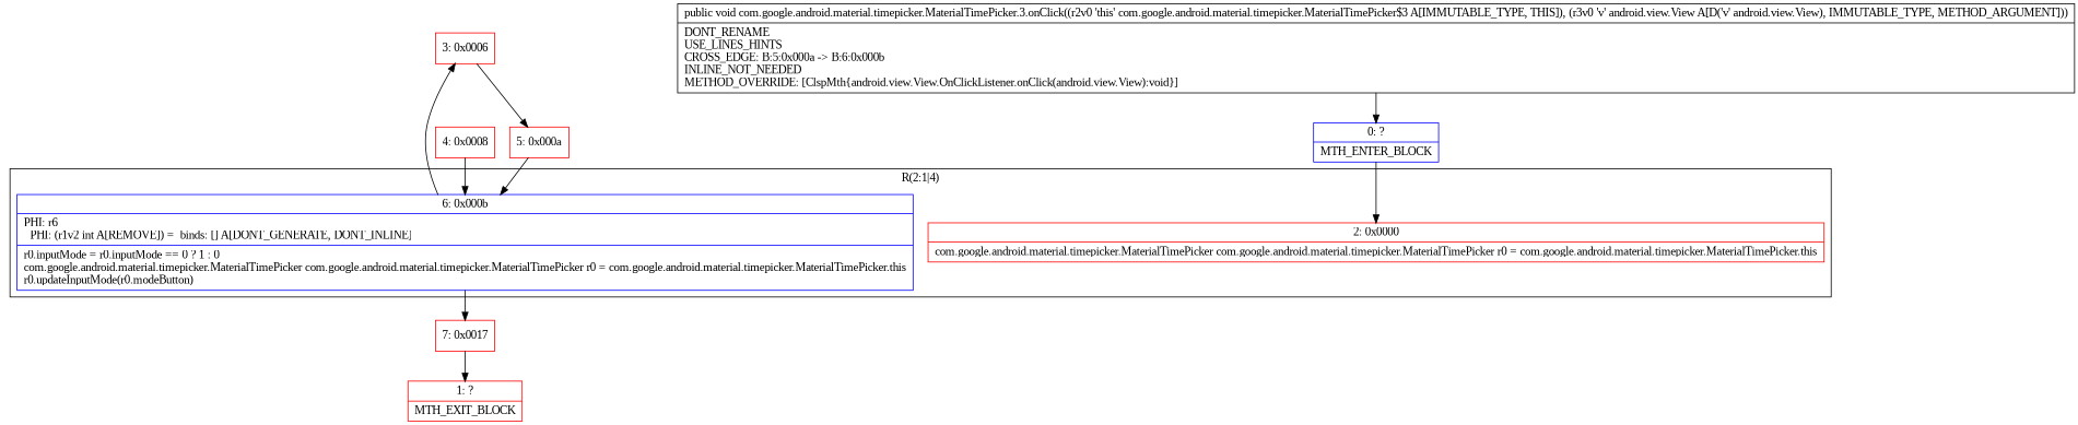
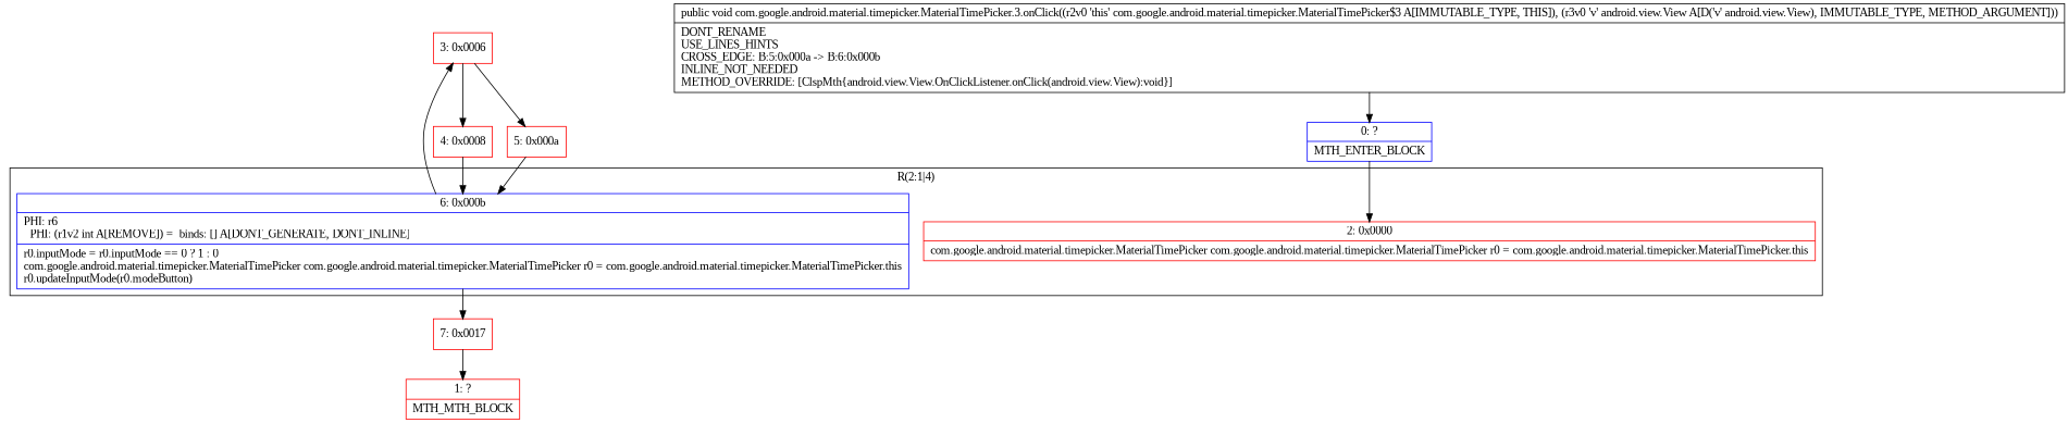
  digraph {
    fontname="Liberation Serif"
    node [color=red fontname="Liberation Serif" shape=record]
    edge [fontname="Liberation Serif"]
    n1 [label="{2\:\ 0x0000|com.google.android.material.timepicker.MaterialTimePicker com.google.android.material.timepicker.MaterialTimePicker r0 = com.google.android.material.timepicker.MaterialTimePicker.this\l}"]
    n2 [color=blue label="{6\:\ 0x000b|PHI: r6 \l  PHI: (r1v2 int A[REMOVE]) =  binds: [] A[DONT_GENERATE, DONT_INLINE]\l|r0.inputMode = r0.inputMode == 0 ? 1 : 0\lcom.google.android.material.timepicker.MaterialTimePicker com.google.android.material.timepicker.MaterialTimePicker r0 = com.google.android.material.timepicker.MaterialTimePicker.this\lr0.updateInputMode(r0.modeButton)\l}"]
    n3 [label="{3\:\ 0x0006}"]
    n4 [label="{7\:\ 0x0017}"]
    n5 [label="{4\:\ 0x0008}"]
    n6 [label="{5\:\ 0x000a}"]
-   n7 [label="{1\:\ ?|MTH_EXIT_BLOCK\l}"]
+   n7 [label="{1\:\ ?|MTH_MTH_BLOCK\l}"]
    n8 [color=blue label="{0\:\ ?|MTH_ENTER_BLOCK\l}"]
    n9 [label="{public void com.google.android.material.timepicker.MaterialTimePicker.3.onClick((r2v0 'this' com.google.android.material.timepicker.MaterialTimePicker$3 A[IMMUTABLE_TYPE, THIS]), (r3v0 'v' android.view.View A[D('v' android.view.View), IMMUTABLE_TYPE, METHOD_ARGUMENT]))  | DONT_RENAME\lUSE_LINES_HINTS\lCROSS_EDGE: B:5:0x000a \-\> B:6:0x000b\lINLINE_NOT_NEEDED\lMETHOD_OVERRIDE: [ClspMth\{android.view.View.OnClickListener.onClick(android.view.View):void\}]\l}" color=""]
    subgraph cluster_1 {
      label="R(2:1|4)"
      n1
      n2
    }
    n2 -> n3
    n2 -> n4
+   n3 -> n5
    n3 -> n6
    n4 -> n7
    n5 -> n2
    n6 -> n2
    n8 -> n1
    n9 -> n8
  }
